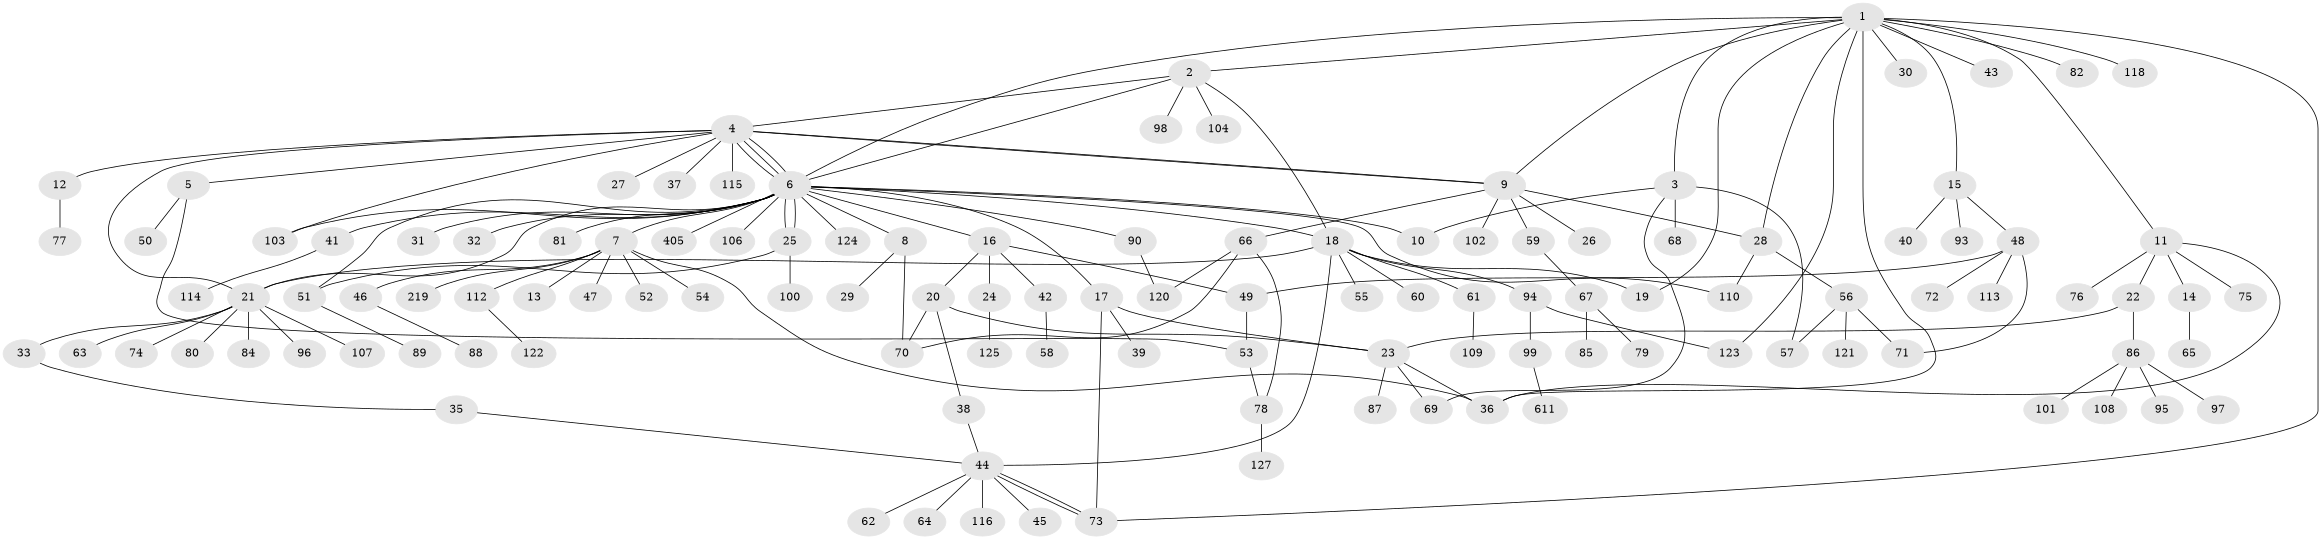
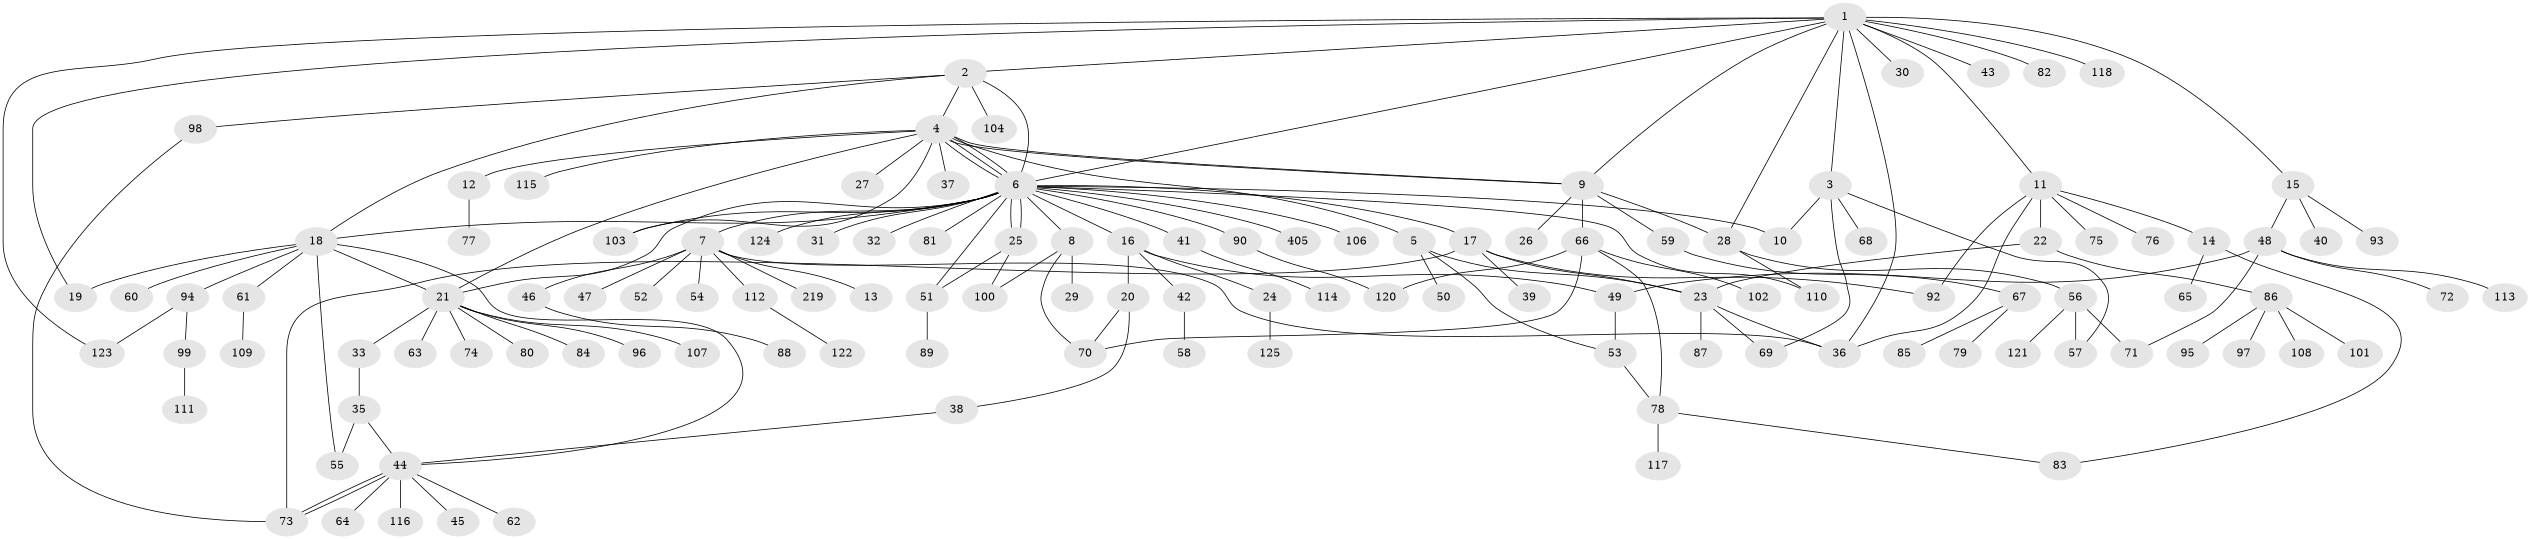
  graph {
    node [color=gray90 style=filled]
    1
    2
    3
    6
    9
    11
    15
    19
    28
    30
    36
    43
    73
    82
    118
    123
    4
    18
    98
    104
    10
    57
    68
    69
    21
    103
    7
    8
    16
    17
    25
    31
    32
    41
    51
    81
    90
    n38 [label=405]
    106
    110
    124
    26
    59
    66
    102
    14
    22
    75
    76
+   92
    40
    48
    93
    56
    5
    12
    27
    37
    115
    44
    55
    60
    61
    94
    23
    50
    53
    77
    33
    63
    74
    80
    84
    96
    107
    87
    78
    13
    46
    47
    52
    54
    112
    n84 [label=219]
    29
    70
    100
    20
    24
    42
    49
    39
    114
    89
    120
    88
    122
    67
    65
+   83
    86
    71
    72
    113
    38
    125
    58
    45
    62
    64
    116
    109
    99
    35
    95
    97
    101
    108
    121
-   117 [label=127]
+   117
    79
    85
-   111 [label=611]
+   111
    1 -- 2
    1 -- 3
    1 -- 6
    1 -- 9
    1 -- 11
    1 -- 15
    1 -- 19
    1 -- 28
    1 -- 30
    1 -- 36
    1 -- 43
-   1 -- 73
+   98 -- 73
    1 -- 82
    1 -- 118
    1 -- 123
    2 -- 6
    2 -- 4
    2 -- 18
    2 -- 98
    2 -- 104
    3 -- 10
    3 -- 57
    3 -- 68
    3 -- 69
    6 -- 18
    6 -- 10
    6 -- 21
    6 -- 103
    6 -- 7
    6 -- 8
    6 -- 16
    6 -- 17
    6 -- 25
    6 -- 25
    6 -- 31
    6 -- 32
    6 -- 41
    6 -- 51
    6 -- 81
    6 -- 90
    6 -- n38
    6 -- 106
    6 -- 110
    6 -- 124
    9 -- 28
    9 -- 26
    9 -- 59
    9 -- 66
-   9 -- 102
+   66 -- 102
    11 -- 36
    11 -- 14
    11 -- 22
    11 -- 75
    11 -- 76
+   11 -- 92
    15 -- 40
    15 -- 48
    15 -- 93
    28 -- 110
    28 -- 56
    4 -- 6
    4 -- 6
    4 -- 6
    4 -- 9
    4 -- 9
    4 -- 21
    4 -- 103
    4 -- 5
    4 -- 12
    4 -- 27
    4 -- 37
    4 -- 115
    18 -- 19
    18 -- 21
    18 -- 44
    18 -- 55
    18 -- 60
    18 -- 61
    18 -- 94
    21 -- 33
    21 -- 63
    21 -- 74
    21 -- 80
    21 -- 84
    21 -- 96
    21 -- 107
    7 -- 36
    7 -- 13
    7 -- 46
    7 -- 47
    7 -- 52
    7 -- 54
    7 -- 112
    7 -- n84
    8 -- 29
    8 -- 70
+   8 -- 100
    16 -- 20
    16 -- 24
    16 -- 42
    16 -- 49
    17 -- 73
+   17 -- 92
    17 -- 23
    17 -- 39
    25 -- 51
    25 -- 100
    41 -- 114
    51 -- 89
    90 -- 120
    59 -- 67
    66 -- 78
    66 -- 70
    66 -- 120
    14 -- 65
+   14 -- 83
    22 -- 23
    22 -- 86
    48 -- 49
    48 -- 71
    48 -- 72
    48 -- 113
    56 -- 57
    56 -- 71
    56 -- 121
-   20 -- 23
+   5 -- 23
    5 -- 50
    5 -- 53
    12 -- 77
    44 -- 73
    44 -- 73
    44 -- 45
    44 -- 62
    44 -- 64
    44 -- 116
    61 -- 109
    94 -- 123
    94 -- 99
    23 -- 36
    23 -- 69
    23 -- 87
    53 -- 78
    33 -- 35
+   78 -- 83
    78 -- 117
    46 -- 88
    112 -- 122
    20 -- 70
    20 -- 38
    24 -- 125
    42 -- 58
    49 -- 53
    67 -- 79
    67 -- 85
    86 -- 95
    86 -- 97
    86 -- 101
    86 -- 108
    38 -- 44
    99 -- 111
    35 -- 44
+   35 -- 55
  }
